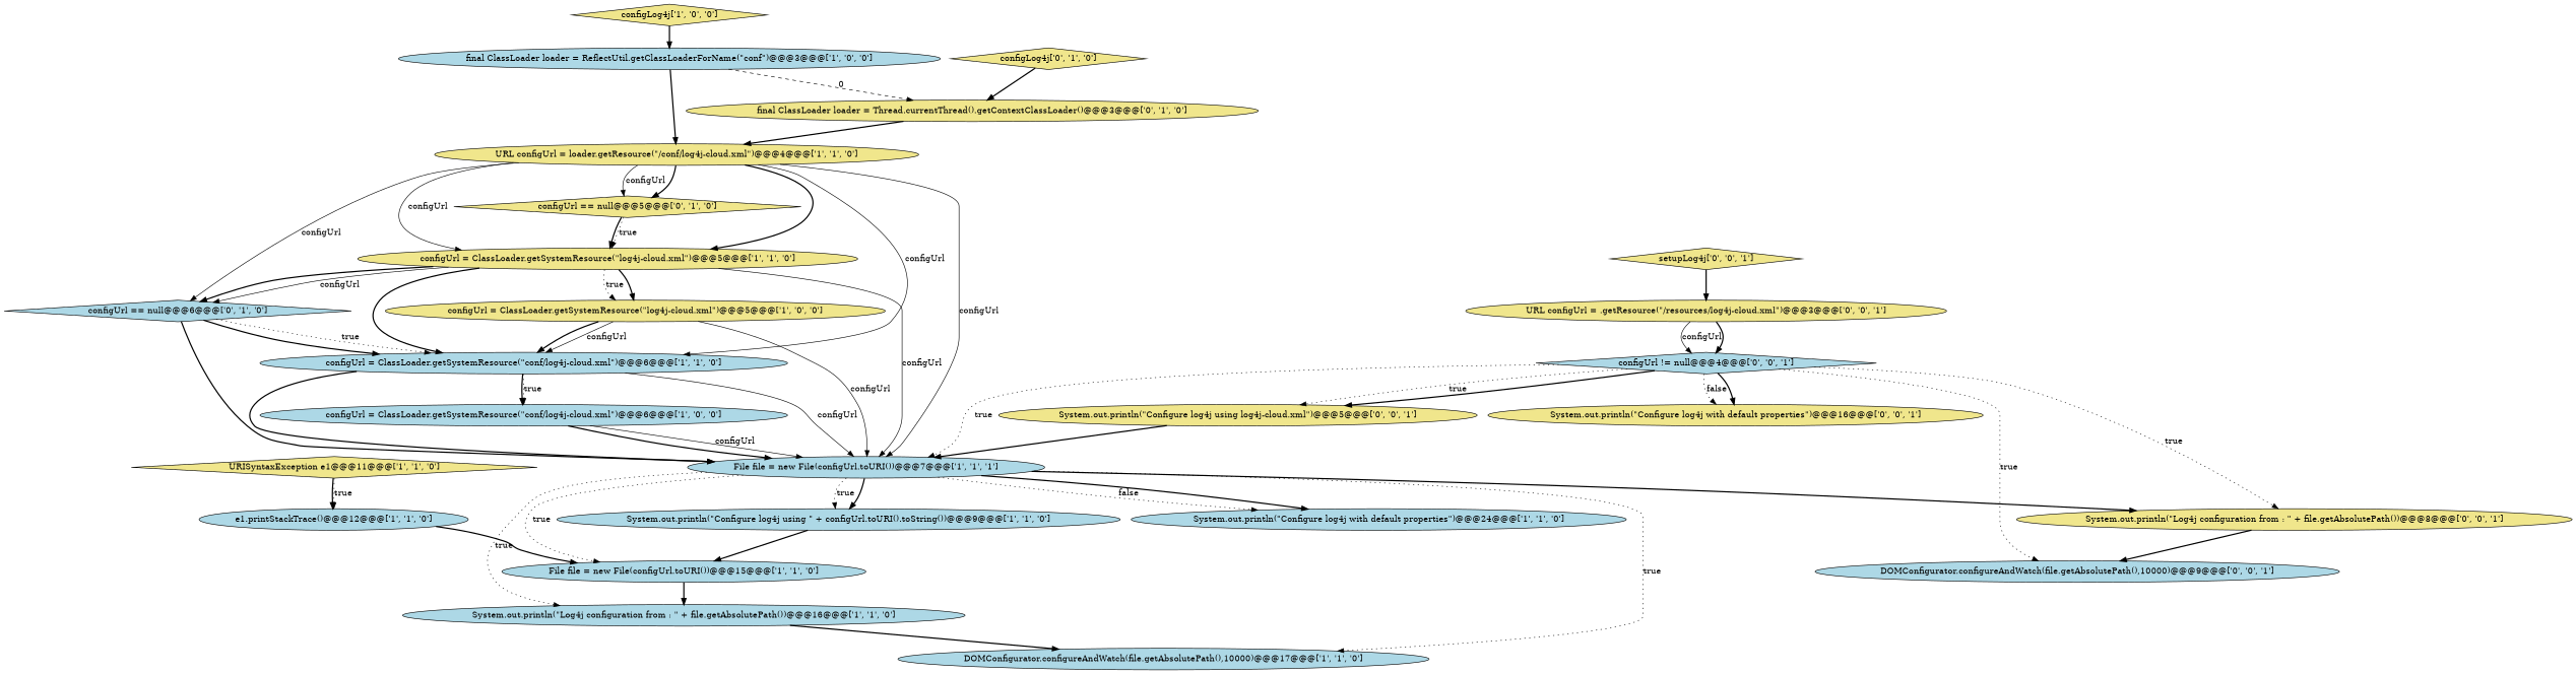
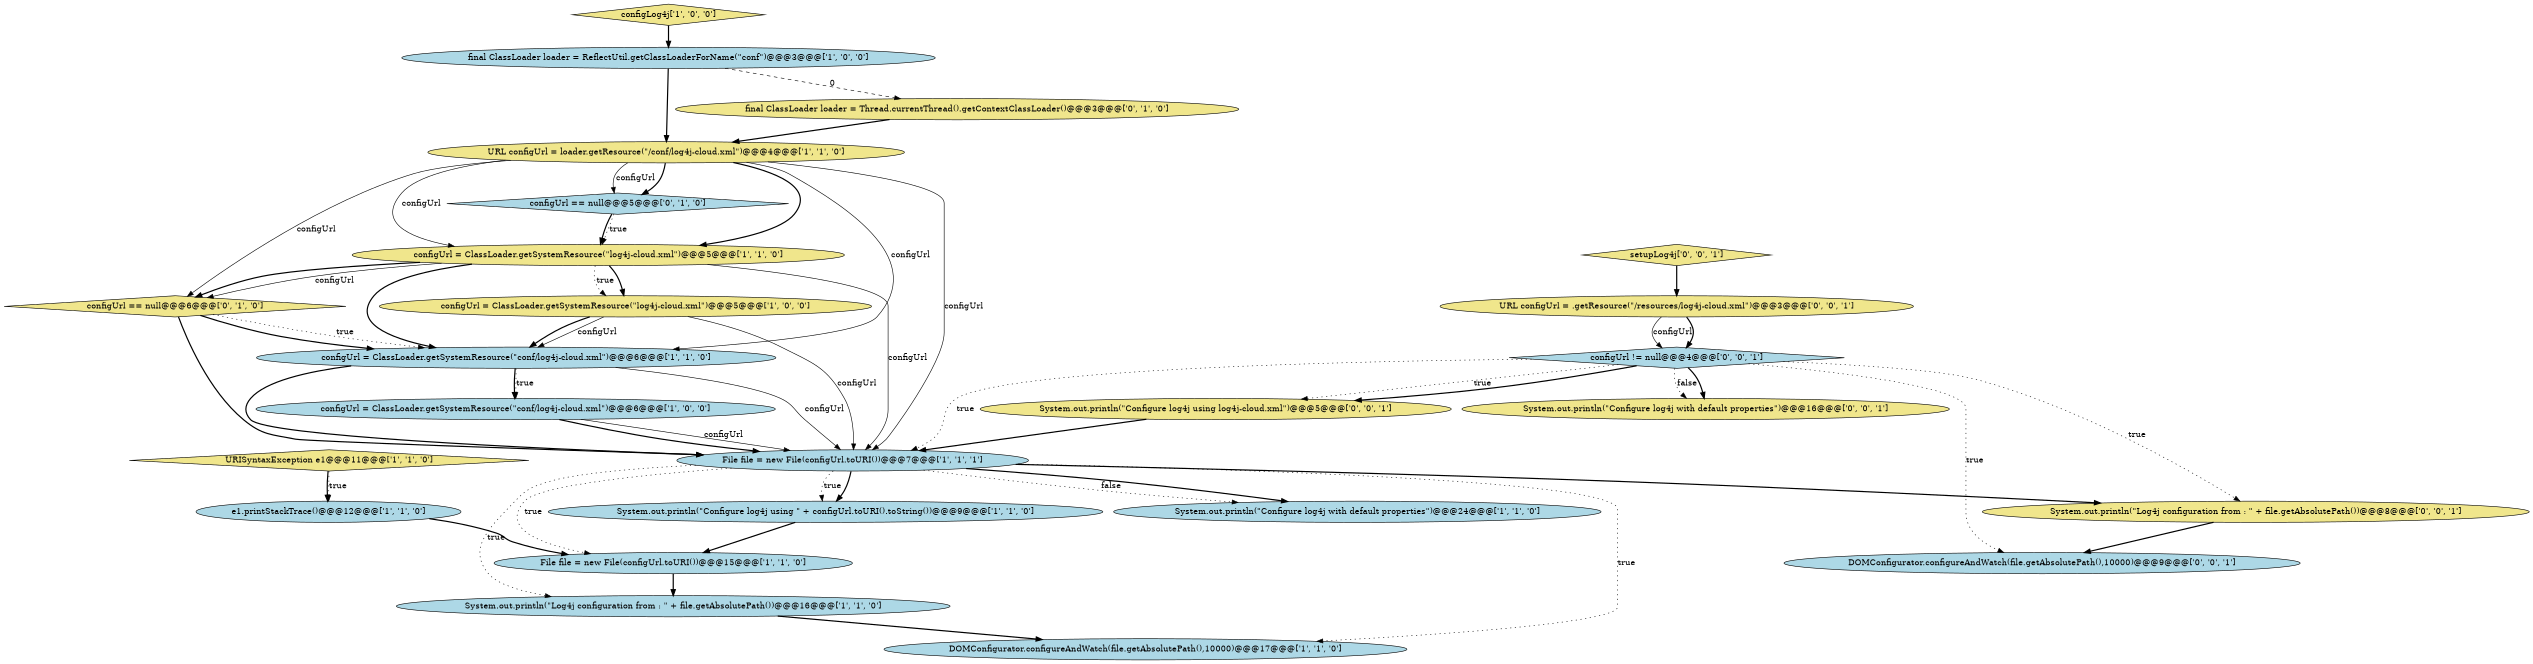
  digraph {
    node [fillcolor=lightblue shape=ellipse style=filled]
    edge [style=bold]
    n1 [label="final ClassLoader loader = ReflectUtil.getClassLoaderForName(\"conf\")@@@3@@@['1', '0', '0']"]
    n2 [fillcolor=khaki label="final ClassLoader loader = Thread.currentThread().getContextClassLoader()@@@3@@@['0', '1', '0']"]
    n3 [fillcolor=khaki label="URL configUrl = loader.getResource(\"/conf/log4j-cloud.xml\")@@@4@@@['1', '1', '0']"]
    n4 [label="File file = new File(configUrl.toURI())@@@7@@@['1', '1', '1']"]
    n5 [label="configUrl = ClassLoader.getSystemResource(\"conf/log4j-cloud.xml\")@@@6@@@['1', '1', '0']"]
-   n6 [label="configUrl == null@@@6@@@['0', '1', '0']" shape=diamond]
-   n7 [fillcolor=khaki label="configUrl == null@@@5@@@['0', '1', '0']" shape=diamond]
+   n6 [fillcolor=khaki label="configUrl == null@@@6@@@['0', '1', '0']" shape=diamond]
+   n7 [label="configUrl == null@@@5@@@['0', '1', '0']" shape=diamond]
    n8 [fillcolor=khaki label="configUrl = ClassLoader.getSystemResource(\"log4j-cloud.xml\")@@@5@@@['1', '1', '0']"]
    n9 [label="System.out.println(\"Log4j configuration from : \" + file.getAbsolutePath())@@@16@@@['1', '1', '0']"]
    n10 [label="DOMConfigurator.configureAndWatch(file.getAbsolutePath(),10000)@@@17@@@['1', '1', '0']"]
    n11 [fillcolor=khaki label="URISyntaxException e1@@@11@@@['1', '1', '0']" shape=diamond]
    n12 [label="e1.printStackTrace()@@@12@@@['1', '1', '0']"]
    n13 [label="File file = new File(configUrl.toURI())@@@15@@@['1', '1', '0']"]
-   n14 [fillcolor=khaki label="configLog4j['0', '1', '0']" shape=diamond]
    n15 [label="DOMConfigurator.configureAndWatch(file.getAbsolutePath(),10000)@@@9@@@['0', '0', '1']"]
    n16 [label="System.out.println(\"Configure log4j with default properties\")@@@24@@@['1', '1', '0']"]
    n17 [fillcolor=khaki label="System.out.println(\"Log4j configuration from : \" + file.getAbsolutePath())@@@8@@@['0', '0', '1']"]
    n18 [label="System.out.println(\"Configure log4j using \" + configUrl.toURI().toString())@@@9@@@['1', '1', '0']"]
    n19 [fillcolor=khaki label="configLog4j['1', '0', '0']" shape=diamond]
    n20 [label="configUrl = ClassLoader.getSystemResource(\"conf/log4j-cloud.xml\")@@@6@@@['1', '0', '0']"]
    n21 [fillcolor=khaki label="configUrl = ClassLoader.getSystemResource(\"log4j-cloud.xml\")@@@5@@@['1', '0', '0']"]
    n22 [fillcolor=khaki label="URL configUrl = .getResource(\"/resources/log4j-cloud.xml\")@@@3@@@['0', '0', '1']"]
    n23 [label="configUrl != null@@@4@@@['0', '0', '1']" shape=diamond]
    n24 [fillcolor=khaki label="System.out.println(\"Configure log4j using log4j-cloud.xml\")@@@5@@@['0', '0', '1']"]
    n25 [fillcolor=khaki label="System.out.println(\"Configure log4j with default properties\")@@@16@@@['0', '0', '1']"]
    n26 [fillcolor=khaki label="setupLog4j['0', '0', '1']" shape=diamond]
    n1 -> n2 [label=0 style=dashed]
    n1 -> n3
    n2 -> n3
    n3 -> n4 [label=configUrl style=solid]
    n3 -> n5 [label=configUrl style=solid]
    n3 -> n6 [label=configUrl style=solid]
    n3 -> n7
    n3 -> n7 [label=configUrl style=solid]
    n3 -> n8
    n3 -> n8 [label=configUrl style=solid]
    n4 -> n9 [label=true style=dotted]
    n4 -> n10 [label=true style=dotted]
    n4 -> n13 [label=true style=dotted]
    n4 -> n16 [label=false style=dotted]
    n4 -> n16
    n4 -> n17
    n4 -> n18
    n4 -> n18 [label=true style=dotted]
    n5 -> n4 [label=configUrl style=solid]
    n5 -> n4
    n5 -> n20
    n5 -> n20 [label=true style=dotted]
    n6 -> n4
    n6 -> n5 [label=true style=dotted]
    n6 -> n5
    n7 -> n8
    n7 -> n8 [label=true style=dotted]
    n8 -> n4 [label=configUrl style=solid]
    n8 -> n5
    n8 -> n6 [label=configUrl style=solid]
    n8 -> n6
    n8 -> n21
    n8 -> n21 [label=true style=dotted]
    n9 -> n10
    n11 -> n12 [label=true style=dotted]
    n11 -> n12
    n12 -> n13
    n13 -> n9
-   n14 -> n2
    n17 -> n15
    n18 -> n13
    n19 -> n1
    n20 -> n4 [label=configUrl style=solid]
    n20 -> n4
    n21 -> n4 [label=configUrl style=solid]
    n21 -> n5 [label=configUrl style=solid]
    n21 -> n5
    n22 -> n23 [label=configUrl style=solid]
    n22 -> n23
    n23 -> n4 [label=true style=dotted]
    n23 -> n15 [label=true style=dotted]
    n23 -> n17 [label=true style=dotted]
    n23 -> n24 [label=true style=dotted]
    n23 -> n24
    n23 -> n25 [label=false style=dotted]
    n23 -> n25
    n24 -> n4
    n26 -> n22
  }
